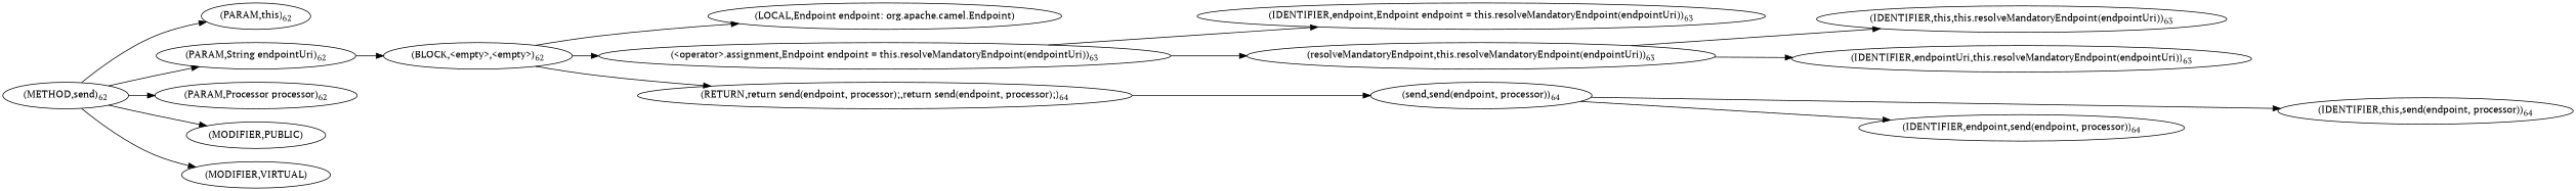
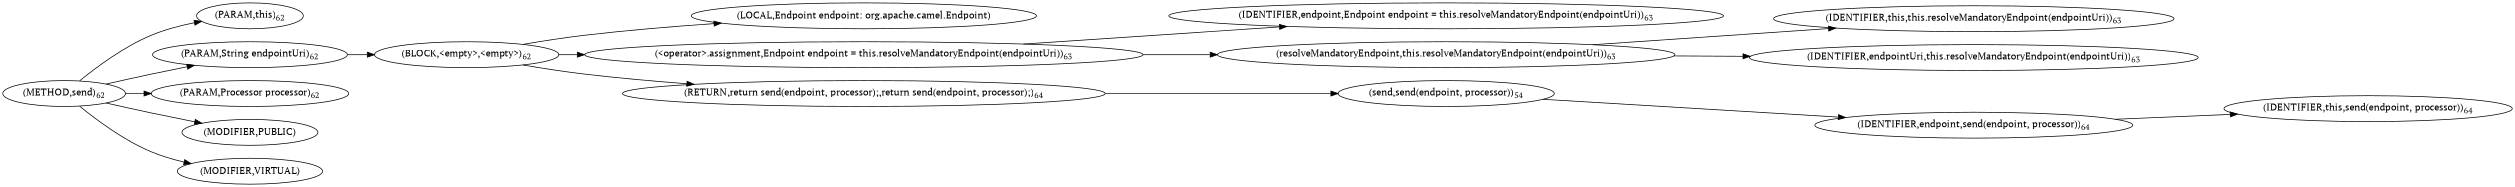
  digraph {
    fontname="PT Serif"
    rankdir=LR
    node [fontname="PT Serif"]
    edge [fontname="PT Serif"]
    n1 [label=<(METHOD,send)<SUB>62</SUB>>]
    n2 [label=<(PARAM,this)<SUB>62</SUB>>]
    n3 [label=<(PARAM,String endpointUri)<SUB>62</SUB>>]
    n4 [label=<(PARAM,Processor processor)<SUB>62</SUB>>]
    n5 [label=<(MODIFIER,PUBLIC)>]
    n6 [label=<(MODIFIER,VIRTUAL)>]
    n7 [label=<(BLOCK,&lt;empty&gt;,&lt;empty&gt;)<SUB>62</SUB>>]
    n8 [label=<(LOCAL,Endpoint endpoint: org.apache.camel.Endpoint)>]
    n9 [label=<(&lt;operator&gt;.assignment,Endpoint endpoint = this.resolveMandatoryEndpoint(endpointUri))<SUB>63</SUB>>]
    n10 [label=<(RETURN,return send(endpoint, processor);,return send(endpoint, processor);)<SUB>64</SUB>>]
    n11 [label=<(IDENTIFIER,endpoint,Endpoint endpoint = this.resolveMandatoryEndpoint(endpointUri))<SUB>63</SUB>>]
    n12 [label=<(resolveMandatoryEndpoint,this.resolveMandatoryEndpoint(endpointUri))<SUB>63</SUB>>]
-   n13 [label=<(send,send(endpoint, processor))<SUB>64</SUB>>]
+   n13 [label=<(send,send(endpoint, processor))<SUB>54</SUB>>]
    n14 [label=<(IDENTIFIER,this,this.resolveMandatoryEndpoint(endpointUri))<SUB>63</SUB>>]
    n15 [label=<(IDENTIFIER,endpointUri,this.resolveMandatoryEndpoint(endpointUri))<SUB>63</SUB>>]
    n16 [label=<(IDENTIFIER,this,send(endpoint, processor))<SUB>64</SUB>>]
    n17 [label=<(IDENTIFIER,endpoint,send(endpoint, processor))<SUB>64</SUB>>]
    n1 -> n2
    n1 -> n3
    n1 -> n4
    n1 -> n5
    n1 -> n6
    n3 -> n7
    n7 -> n8
    n7 -> n9
    n7 -> n10
    n9 -> n11
    n9 -> n12
    n10 -> n13
    n12 -> n14
    n12 -> n15
-   n13 -> n16
+   n17 -> n16
    n13 -> n17
  }
